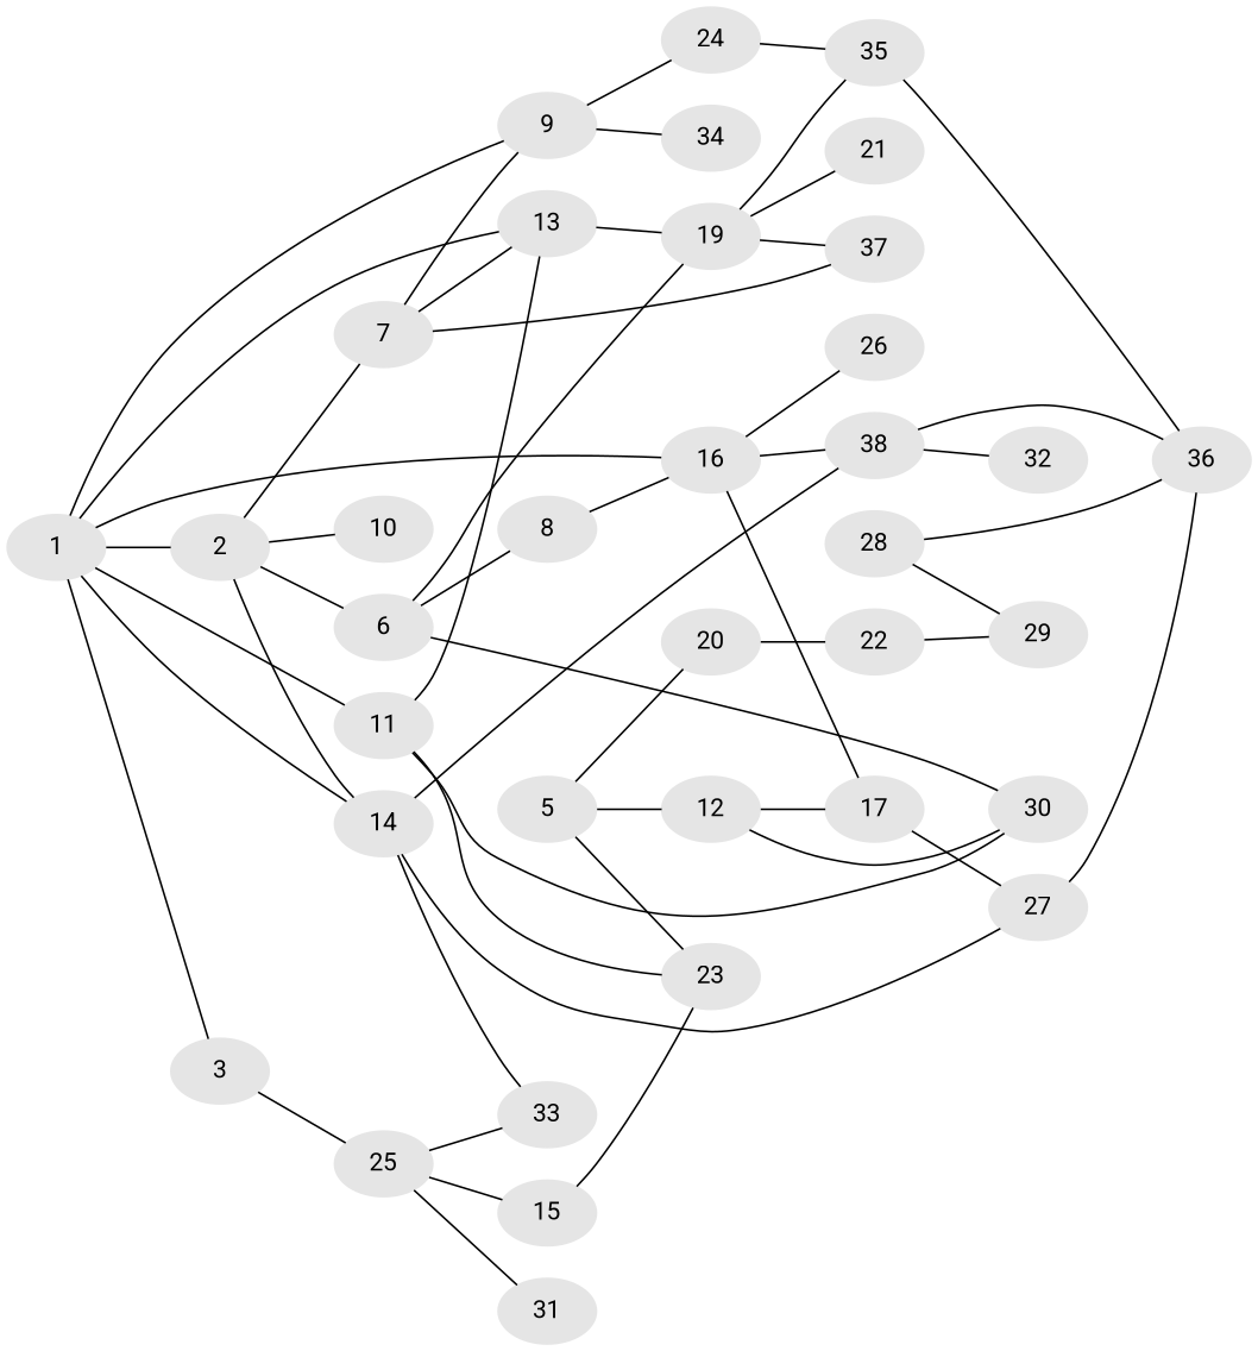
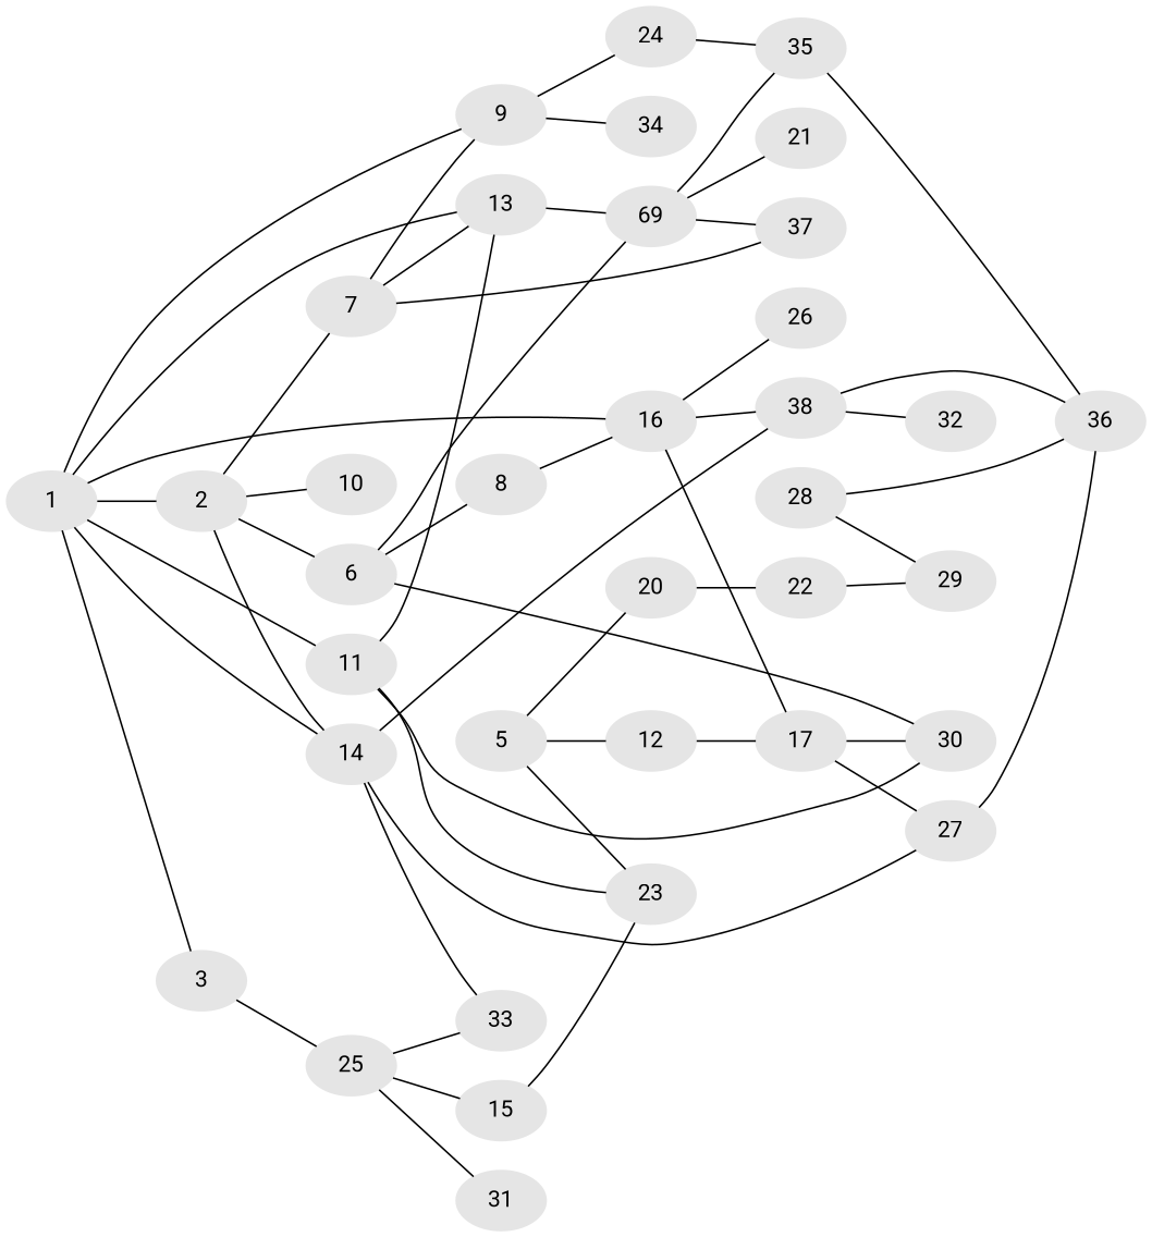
  graph {
    fontname=Roboto
    rankdir=LR
    node [color=gray90 fontname=Roboto style=filled]
    edge [fontname=Roboto weight=1.0]
    1
    2
    3
    9
    11
    13
    14
    16
    6
    7
    10
    25
    24
    34
    23
    30
-   19
+   19 [label=69]
    n18 [label=38]
    27
    33
    17
    26
    5
    12
    20
    8
    37
    15
    31
    28
    36
    29
    22
    21
    35
    32
    1 -- 2
    1 -- 3
    1 -- 9
    1 -- 11
    1 -- 13
    1 -- 14
    1 -- 16
    2 -- 14
    2 -- 6
    2 -- 7
    2 -- 10
    3 -- 25
    9 -- 24
    9 -- 34
    11 -- 13
    11 -- 23
    11 -- 30
    13 -- 19
    14 -- n18
    14 -- 27
    14 -- 33
    16 -- n18
    16 -- 17
    16 -- 26
    6 -- 30
    6 -- 19
    6 -- 8
    7 -- 9
    7 -- 13
    7 -- 37
    25 -- 33
    25 -- 15
    25 -- 31
    24 -- 35
    19 -- 37
    19 -- 21
    19 -- 35
    n18 -- 36
    n18 -- 32
    27 -- 36
-   12 -- 30
+   17 -- 30
    17 -- 27
    5 -- 23
    5 -- 12
    5 -- 20
    12 -- 17
    20 -- 22
    8 -- 16
    15 -- 23 [weight=2.0]
    28 -- 36
    28 -- 29
    22 -- 29
    35 -- 36
  }
